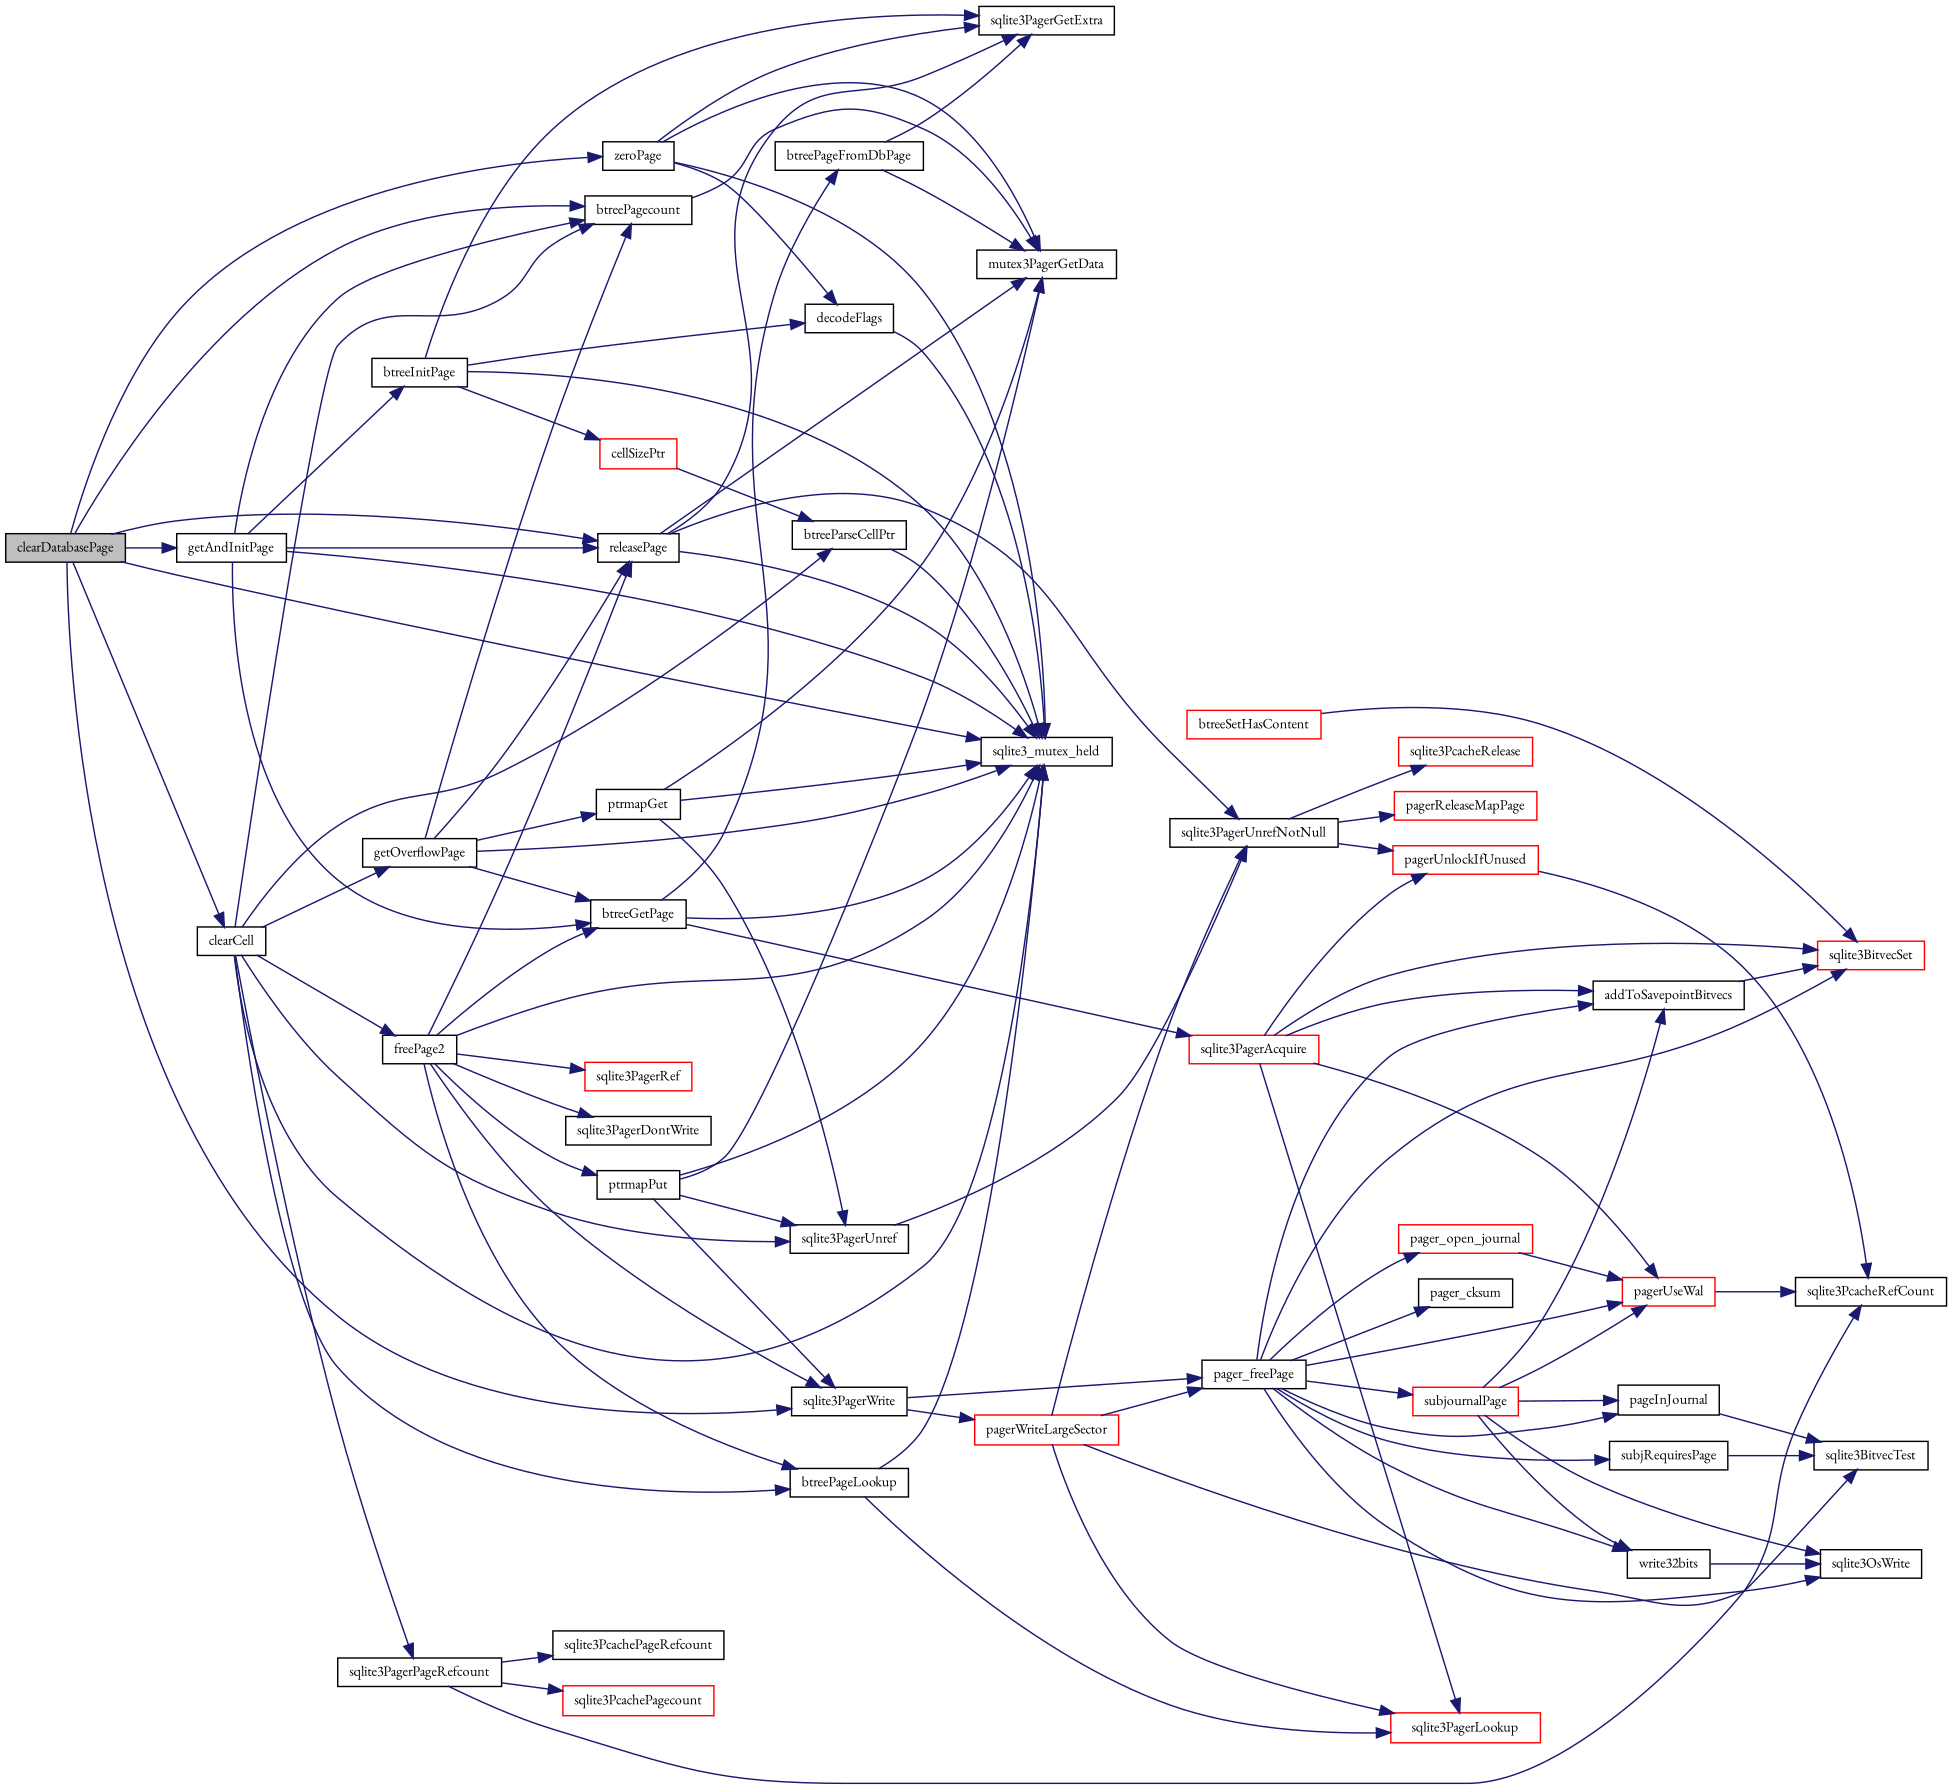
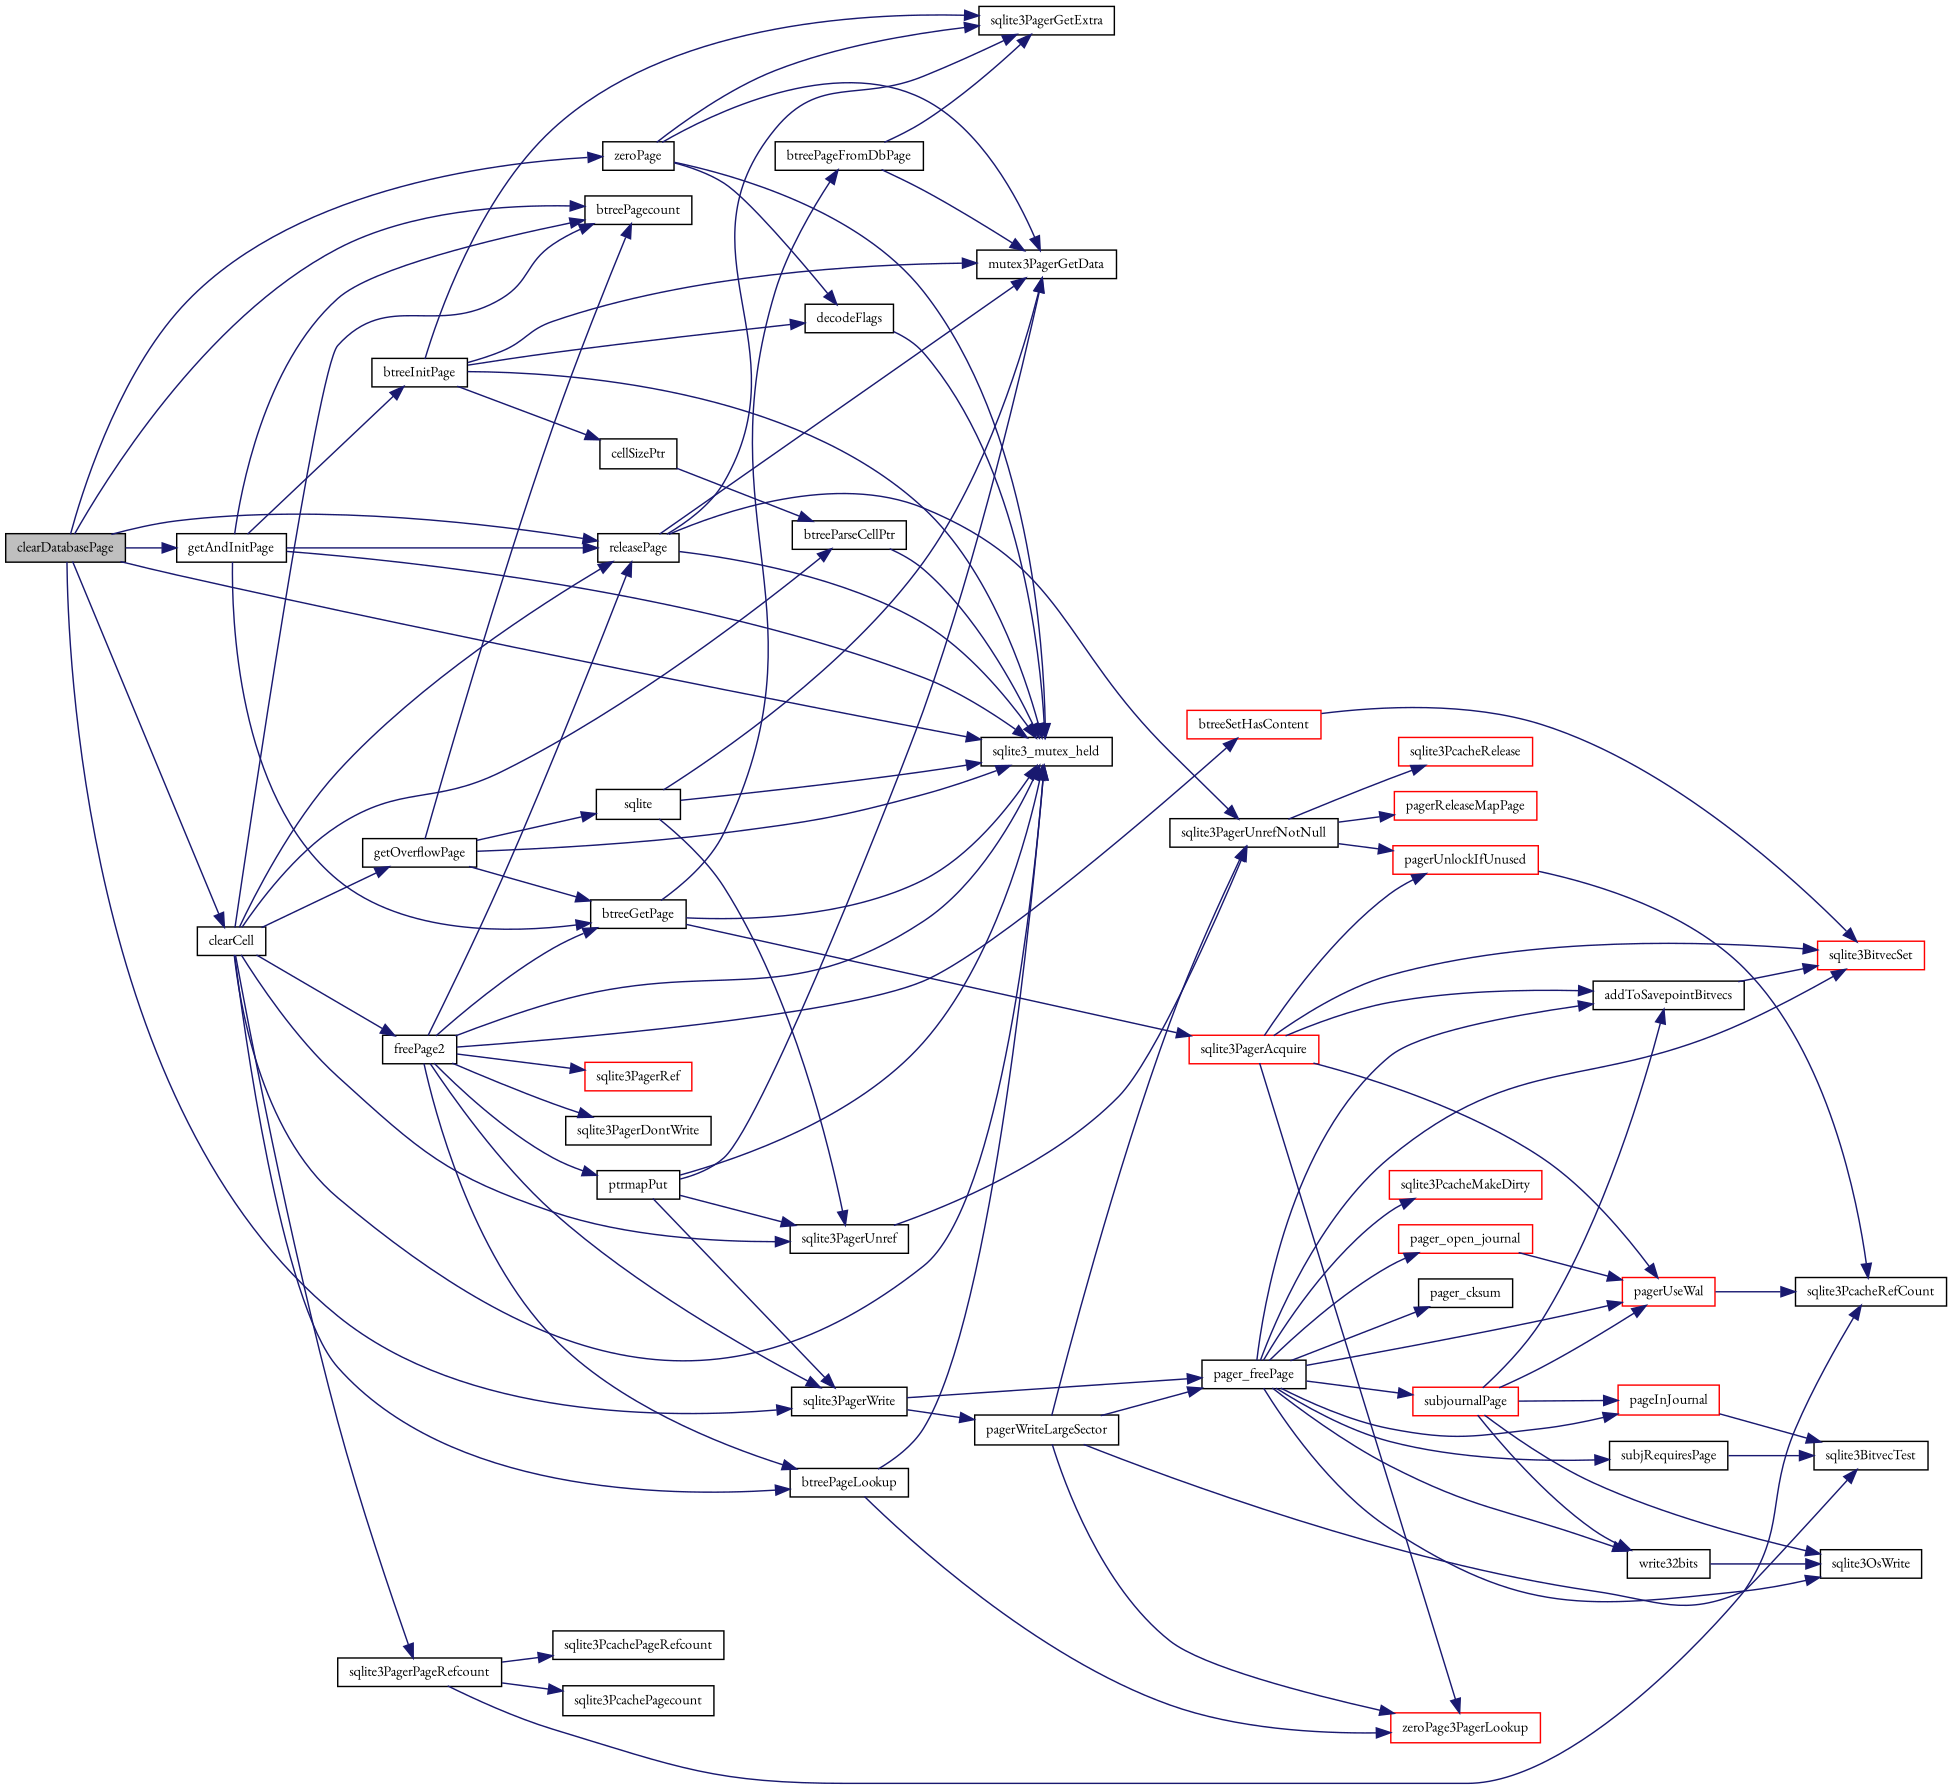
  digraph {
    fontname="EB Garamond"
    rankdir=LR
    node [color=black fillcolor=white fontname="EB Garamond" fontsize=10 shape=record style=filled]
    edge [color=midnightblue fontname="EB Garamond" fontsize=10 labelfontname=FreeSans labelfontsize=10 style=solid]
    n1 [fillcolor=grey75 fontcolor=black height=0.2 label=clearDatabasePage width=0.4]
    n2 [height=0.2 label=sqlite3_mutex_held width=0.4]
    n3 [height=0.2 label=btreePagecount width=0.4]
    n4 [height=0.2 label=getAndInitPage width=0.4]
    n5 [height=0.2 label=releasePage width=0.4]
    n6 [height=0.2 label=clearCell width=0.4]
    n7 [height=0.2 label=sqlite3PagerWrite width=0.4]
    n8 [height=0.2 label=zeroPage width=0.4]
    n9 [height=0.2 label=btreeGetPage width=0.4]
    n10 [height=0.2 label=btreeInitPage width=0.4]
    n11 [height=0.2 label=sqlite3PagerGetExtra width=0.4]
    n12 [height=0.2 label=mutex3PagerGetData width=0.4]
    n13 [height=0.2 label=sqlite3PagerUnrefNotNull width=0.4]
    n14 [height=0.2 label=btreeParseCellPtr width=0.4]
    n15 [height=0.2 label=getOverflowPage width=0.4]
    n16 [height=0.2 label=sqlite3PagerUnref width=0.4]
    n17 [height=0.2 label=btreePageLookup width=0.4]
    n18 [height=0.2 label=sqlite3PagerPageRefcount width=0.4]
    n19 [height=0.2 label=freePage2 width=0.4]
-   n20 [color=red height=0.2 label=pagerWriteLargeSector width=0.4]
+   n20 [height=0.2 label=pagerWriteLargeSector width=0.4]
    n21 [height=0.2 label=pager_freePage width=0.4]
    n22 [height=0.2 label=decodeFlags width=0.4]
    n23 [color=red height=0.2 label=sqlite3PagerAcquire width=0.4]
    n24 [height=0.2 label=btreePageFromDbPage width=0.4]
-   n25 [color=red height=0.2 label=cellSizePtr width=0.4]
+   n25 [height=0.2 label=cellSizePtr width=0.4]
    n26 [color=red height=0.2 label=pagerUseWal width=0.4]
-   n27 [color=red height=0.2 label=sqlite3PagerLookup width=0.4]
+   n27 [color=red height=0.2 label=zeroPage3PagerLookup width=0.4]
    n28 [color=red height=0.2 label=sqlite3BitvecSet width=0.4]
    n29 [height=0.2 label=addToSavepointBitvecs width=0.4]
    n30 [color=red height=0.2 label=pagerUnlockIfUnused width=0.4]
    n31 [height=0.2 label=sqlite3PcacheRefCount width=0.4]
    n32 [color=red height=0.2 label=pagerReleaseMapPage width=0.4]
    n33 [color=red height=0.2 label=sqlite3PcacheRelease width=0.4]
-   n34 [height=0.2 label=ptrmapGet width=0.4]
+   n34 [height=0.2 label=sqlite width=0.4]
    n35 [height=0.2 label=sqlite3PcachePageRefcount width=0.4]
-   n36 [color=red height=0.2 label=sqlite3PcachePagecount width=0.4]
+   n36 [height=0.2 label=sqlite3PcachePagecount width=0.4]
    n37 [color=red height=0.2 label=sqlite3PagerRef width=0.4]
    n38 [height=0.2 label=ptrmapPut width=0.4]
    n39 [height=0.2 label=sqlite3PagerDontWrite width=0.4]
    n40 [color=red height=0.2 label=btreeSetHasContent width=0.4]
    n41 [height=0.2 label=sqlite3BitvecTest width=0.4]
    n42 [color=red height=0.2 label=pager_open_journal width=0.4]
-   n44 [height=0.2 label=pageInJournal width=0.4]
+   n43 [color=red height=0.2 label=sqlite3PcacheMakeDirty width=0.4]
+   n44 [color=red height=0.2 label=pageInJournal width=0.4]
    n45 [height=0.2 label=subjRequiresPage width=0.4]
    n46 [height=0.2 label=pager_cksum width=0.4]
    n47 [height=0.2 label=write32bits width=0.4]
    n48 [height=0.2 label=sqlite3OsWrite width=0.4]
    n49 [color=red height=0.2 label=subjournalPage width=0.4]
    n1 -> n2
    n1 -> n3
    n1 -> n4
    n1 -> n5
    n1 -> n6
    n1 -> n7
    n1 -> n8
    n4 -> n2
    n4 -> n3
    n4 -> n5
    n4 -> n9
    n4 -> n10
    n5 -> n2
    n5 -> n11
    n5 -> n12
    n5 -> n13
    n6 -> n2
    n6 -> n3
    n6 -> n14
    n6 -> n15
    n6 -> n16
    n6 -> n17
    n6 -> n18
    n6 -> n19
    n7 -> n20
    n7 -> n21
    n8 -> n2
    n8 -> n11
    n8 -> n12
    n8 -> n22
    n9 -> n2
    n9 -> n23
    n9 -> n24
    n10 -> n2
    n10 -> n11
-   n3 -> n12
+   n10 -> n12
    n10 -> n22
    n10 -> n25
    n13 -> n30
    n13 -> n32
    n13 -> n33
    n14 -> n2
    n15 -> n2
    n15 -> n3
-   n15 -> n5
+   n6 -> n5
    n15 -> n9
    n15 -> n34
    n16 -> n13
    n17 -> n2
    n17 -> n27
    n18 -> n31
    n18 -> n35
    n18 -> n36
    n19 -> n2
    n19 -> n5
    n19 -> n7
    n19 -> n9
    n19 -> n17
    n19 -> n37
    n19 -> n38
    n19 -> n39
+   n19 -> n40
    n20 -> n13
    n20 -> n21
    n20 -> n27
    n20 -> n41
    n21 -> n26
    n21 -> n28
    n21 -> n29
    n21 -> n42
+   n21 -> n43
    n21 -> n44
    n21 -> n45
    n21 -> n46
    n21 -> n47
    n21 -> n48
    n21 -> n49
    n22 -> n2
    n23 -> n26
    n23 -> n27
    n23 -> n28
    n23 -> n29
    n23 -> n30
    n24 -> n11
    n24 -> n12
    n25 -> n14
    n26 -> n31
    n29 -> n28
    n30 -> n31
    n34 -> n2
    n34 -> n12
    n34 -> n16
    n38 -> n2
    n38 -> n7
    n38 -> n12
    n38 -> n16
    n40 -> n28
    n42 -> n26
    n44 -> n41
    n45 -> n41
    n47 -> n48
    n49 -> n26
    n49 -> n29
    n49 -> n44
    n49 -> n47
    n49 -> n48
  }
